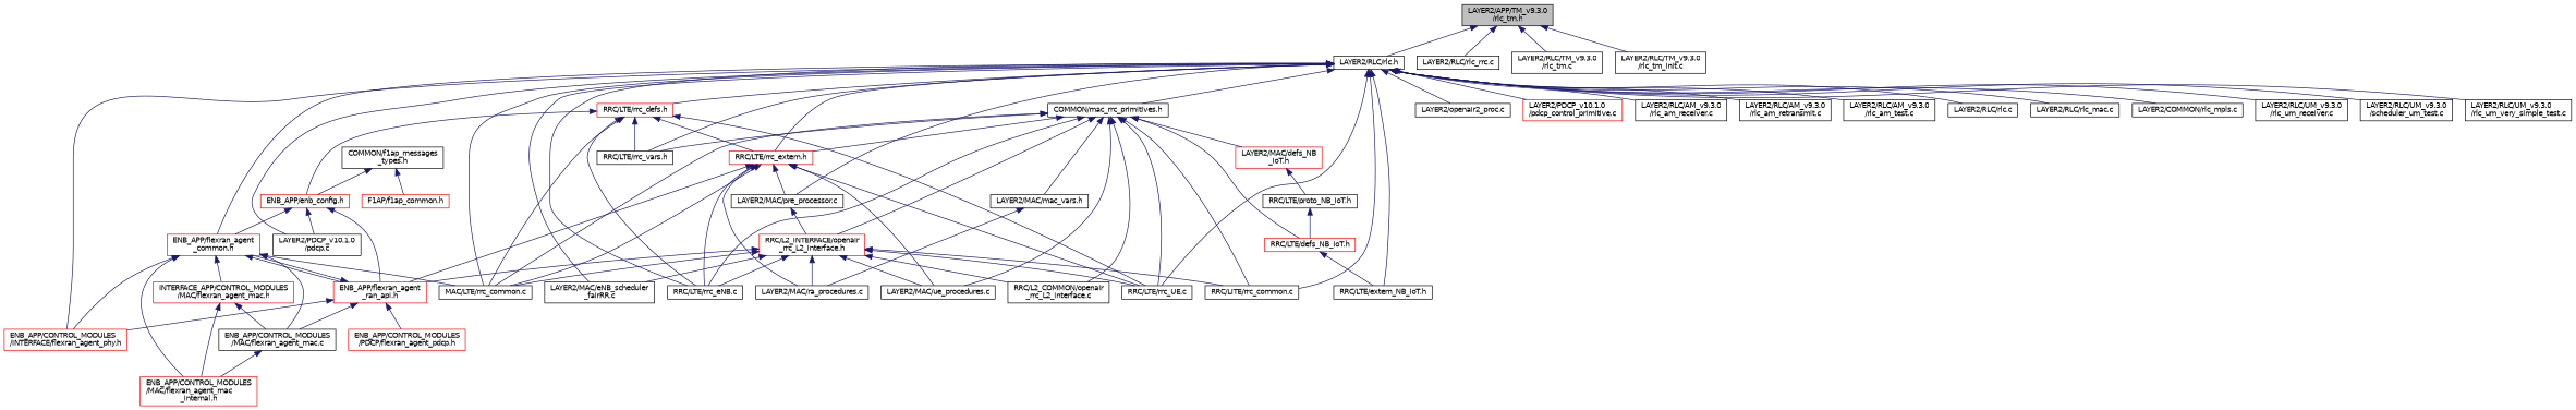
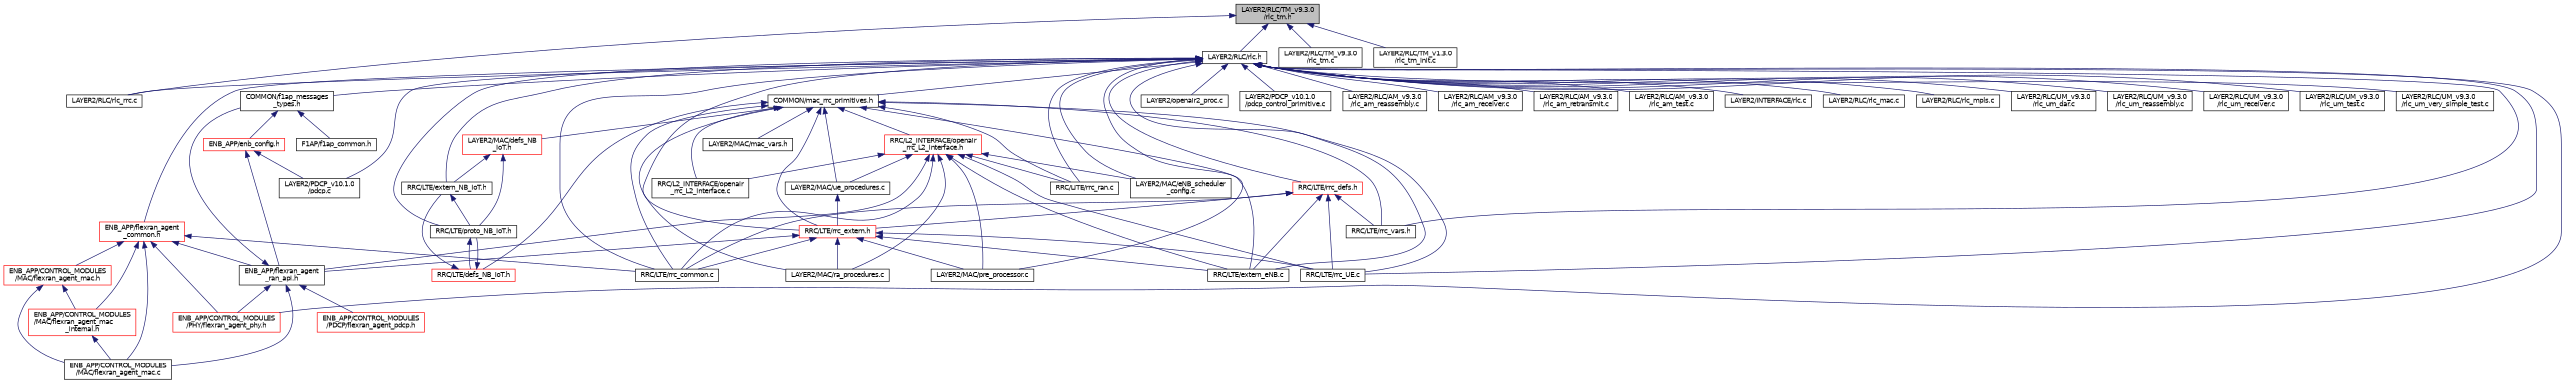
  digraph {
    node [color=black fillcolor=white fontname=Helvetica fontsize=10 shape=record style=filled]
    edge [color=midnightblue dir=back fontname=Helvetica fontsize=10 labelfontname=Helvetica labelfontsize=10 style=solid]
-   n1 [fillcolor=grey75 fontcolor=black height=0.2 label="LAYER2/APP/TM_v9.3.0\l/rlc_tm.h" width=0.4]
+   n1 [fillcolor=grey75 fontcolor=black height=0.2 label="LAYER2/RLC/TM_v9.3.0\l/rlc_tm.h" width=0.4]
    n2 [height=0.2 label="LAYER2/RLC/rlc.h" width=0.4]
    n3 [height=0.2 label="LAYER2/RLC/rlc_rrc.c" width=0.4]
    n4 [height=0.2 label="LAYER2/RLC/TM_v9.3.0\l/rlc_tm.c" width=0.4]
-   n5 [height=0.2 label="LAYER2/RLC/TM_v9.3.0\l/rlc_tm_init.c" width=0.4]
+   n5 [height=0.2 label="LAYER2/RLC/TM_v1.3.0\l/rlc_tm_init.c" width=0.4]
    n6 [height=0.2 label="COMMON/f1ap_messages\l_types.h" width=0.4]
    n7 [color=red height=0.2 label="ENB_APP/flexran_agent\l_common.h" width=0.4]
    n8 [height=0.2 label="LAYER2/PDCP_v10.1.0\l/pdcp.c" width=0.4]
    n9 [height=0.2 label="RRC/LTE/extern_NB_IoT.h" width=0.4]
    n10 [height=0.2 label="RRC/LTE/proto_NB_IoT.h" width=0.4]
    n11 [height=0.2 label="COMMON/mac_rrc_primitives.h" width=0.4]
-   n12 [height=0.2 label="LAYER2/MAC/eNB_scheduler\l_fairRR.c" width=0.4]
+   n12 [height=0.2 label="LAYER2/MAC/eNB_scheduler\l_config.c" width=0.4]
    n13 [height=0.2 label="LAYER2/MAC/pre_processor.c" width=0.4]
-   n14 [height=0.2 label="RRC/LITE/rrc_common.c" width=0.4]
-   n15 [height=0.2 label="MAC/LTE/rrc_common.c" width=0.4]
-   n16 [height=0.2 label="RRC/LTE/rrc_eNB.c" width=0.4]
+   n14 [height=0.2 label="RRC/LITE/rrc_ran.c" width=0.4]
+   n15 [height=0.2 label="RRC/LTE/rrc_common.c" width=0.4]
+   n16 [height=0.2 label="RRC/LTE/extern_eNB.c" width=0.4]
    n17 [height=0.2 label="RRC/LTE/rrc_UE.c" width=0.4]
    n18 [color=red height=0.2 label="RRC/LTE/rrc_extern.h" width=0.4]
    n19 [height=0.2 label="RRC/LTE/rrc_vars.h" width=0.4]
    n20 [height=0.2 label="LAYER2/openair2_proc.c" width=0.4]
-   n21 [color=red height=0.2 label="LAYER2/PDCP_v10.1.0\l/pdcp_control_primitive.c" width=0.4]
+   n21 [height=0.2 label="LAYER2/PDCP_v10.1.0\l/pdcp_control_primitive.c" width=0.4]
+   n22 [height=0.2 label="LAYER2/RLC/AM_v9.3.0\l/rlc_am_reassembly.c" width=0.4]
    n23 [height=0.2 label="LAYER2/RLC/AM_v9.3.0\l/rlc_am_receiver.c" width=0.4]
    n24 [height=0.2 label="LAYER2/RLC/AM_v9.3.0\l/rlc_am_retransmit.c" width=0.4]
    n25 [height=0.2 label="LAYER2/RLC/AM_v9.3.0\l/rlc_am_test.c" width=0.4]
-   n26 [height=0.2 label="LAYER2/RLC/rlc.c" width=0.4]
+   n26 [height=0.2 label="LAYER2/INTERFACE/rlc.c" width=0.4]
    n27 [height=0.2 label="LAYER2/RLC/rlc_mac.c" width=0.4]
-   n28 [height=0.2 label="LAYER2/COMMON/rlc_mpls.c" width=0.4]
+   n28 [height=0.2 label="LAYER2/RLC/rlc_mpls.c" width=0.4]
+   n29 [height=0.2 label="LAYER2/RLC/UM_v9.3.0\l/rlc_um_dar.c" width=0.4]
+   n30 [height=0.2 label="LAYER2/RLC/UM_v9.3.0\l/rlc_um_reassembly.c" width=0.4]
    n31 [height=0.2 label="LAYER2/RLC/UM_v9.3.0\l/rlc_um_receiver.c" width=0.4]
-   n32 [height=0.2 label="LAYER2/RLC/UM_v9.3.0\l/scheduler_um_test.c" width=0.4]
+   n32 [height=0.2 label="LAYER2/RLC/UM_v9.3.0\l/rlc_um_test.c" width=0.4]
    n33 [height=0.2 label="LAYER2/RLC/UM_v9.3.0\l/rlc_um_very_simple_test.c" width=0.4]
    n34 [color=red height=0.2 label="RRC/LTE/rrc_defs.h" width=0.4]
-   n35 [color=red height=0.2 label="ENB_APP/CONTROL_MODULES\l/INTERFACE/flexran_agent_phy.h" width=0.4]
+   n35 [color=red height=0.2 label="ENB_APP/CONTROL_MODULES\l/PHY/flexran_agent_phy.h" width=0.4]
    n36 [color=red height=0.2 label="ENB_APP/enb_config.h" width=0.4]
-   n37 [color=red height=0.2 label="F1AP/f1ap_common.h" width=0.4]
-   n38 [color=red height=0.2 label="ENB_APP/flexran_agent\l_ran_api.h" width=0.4]
+   n37 [height=0.2 label="F1AP/f1ap_common.h" width=0.4]
+   n38 [height=0.2 label="ENB_APP/flexran_agent\l_ran_api.h" width=0.4]
    n39 [height=0.2 label="ENB_APP/CONTROL_MODULES\l/MAC/flexran_agent_mac.c" width=0.4]
-   n40 [color=red height=0.2 label="INTERFACE_APP/CONTROL_MODULES\l/MAC/flexran_agent_mac.h" width=0.4]
+   n40 [color=red height=0.2 label="ENB_APP/CONTROL_MODULES\l/MAC/flexran_agent_mac.h" width=0.4]
    n41 [color=red height=0.2 label="ENB_APP/CONTROL_MODULES\l/MAC/flexran_agent_mac\l_internal.h" width=0.4]
    n42 [color=red height=0.2 label="ENB_APP/CONTROL_MODULES\l/PDCP/flexran_agent_pdcp.h" width=0.4]
    n43 [color=red height=0.2 label="RRC/LTE/defs_NB_IoT.h" width=0.4]
    n44 [color=red height=0.2 label="LAYER2/MAC/defs_NB\l_IoT.h" width=0.4]
    n45 [height=0.2 label="LAYER2/MAC/mac_vars.h" width=0.4]
    n46 [height=0.2 label="LAYER2/MAC/ra_procedures.c" width=0.4]
    n47 [height=0.2 label="LAYER2/MAC/ue_procedures.c" width=0.4]
-   n48 [height=0.2 label="RRC/L2_COMMON/openair\l_rrc_L2_interface.c" width=0.4]
+   n48 [height=0.2 label="RRC/L2_INTERFACE/openair\l_rrc_L2_interface.c" width=0.4]
    n49 [color=red height=0.2 label="RRC/L2_INTERFACE/openair\l_rrc_L2_interface.h" width=0.4]
    n1 -> n2
    n1 -> n3
    n1 -> n4
    n1 -> n5
+   n2 -> n3
+   n2 -> n6
    n2 -> n7
    n2 -> n8
    n2 -> n9
+   n2 -> n10
    n2 -> n11
    n2 -> n12
    n2 -> n13
    n2 -> n14
    n2 -> n15
    n2 -> n16
    n2 -> n17
    n2 -> n18
    n2 -> n19
    n2 -> n20
    n2 -> n21
+   n2 -> n22
    n2 -> n23
    n2 -> n24
    n2 -> n25
    n2 -> n26
    n2 -> n27
    n2 -> n28
+   n2 -> n29
+   n2 -> n30
    n2 -> n31
    n2 -> n32
    n2 -> n33
    n2 -> n34
    n2 -> n35
    n6 -> n36
    n6 -> n37
    n7 -> n15
    n7 -> n35
    n7 -> n38
    n7 -> n39
    n7 -> n40
    n7 -> n41
+   n9 -> n10
    n10 -> n43
    n11 -> n14
    n11 -> n15
    n11 -> n16
    n11 -> n17
    n11 -> n18
    n11 -> n19
    n11 -> n43
    n11 -> n44
    n11 -> n45
-   n45 -> n46
+   n11 -> n46
    n11 -> n47
    n11 -> n48
    n11 -> n49
    n18 -> n13
    n18 -> n15
    n18 -> n16
    n18 -> n17
    n18 -> n38
    n18 -> n46
-   n18 -> n47
+   n47 -> n18
    n34 -> n15
    n34 -> n16
    n34 -> n17
    n34 -> n18
    n34 -> n19
-   n34 -> n36
-   n36 -> n7
    n36 -> n8
    n36 -> n38
-   n38 -> n7
+   n38 -> n6
    n38 -> n35
    n38 -> n39
    n38 -> n42
    n40 -> n39
    n40 -> n41
-   n39 -> n41
+   n41 -> n39
    n43 -> n9
+   n43 -> n10
+   n44 -> n9
    n44 -> n10
    n49 -> n12
-   n13 -> n49
+   n49 -> n13
    n49 -> n14
    n49 -> n15
    n49 -> n16
    n49 -> n17
    n49 -> n38
    n49 -> n46
    n49 -> n47
    n49 -> n48
  }
